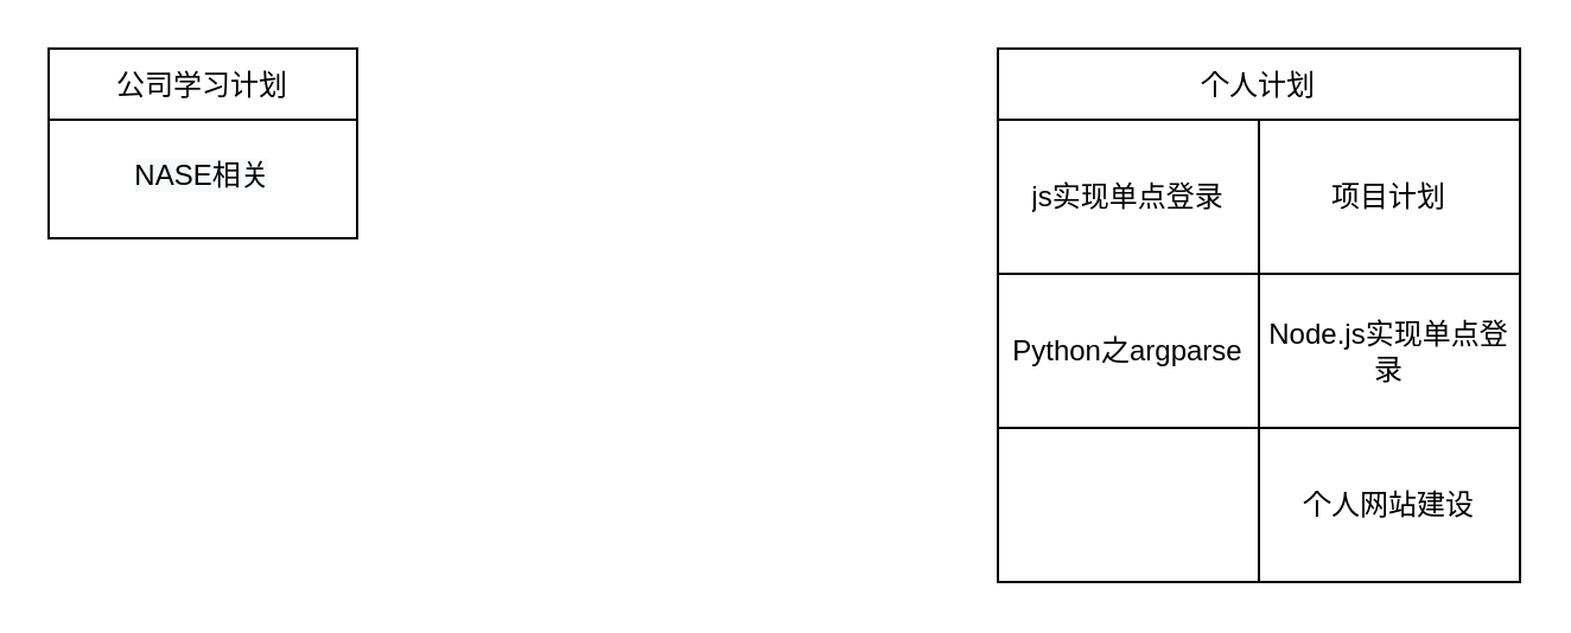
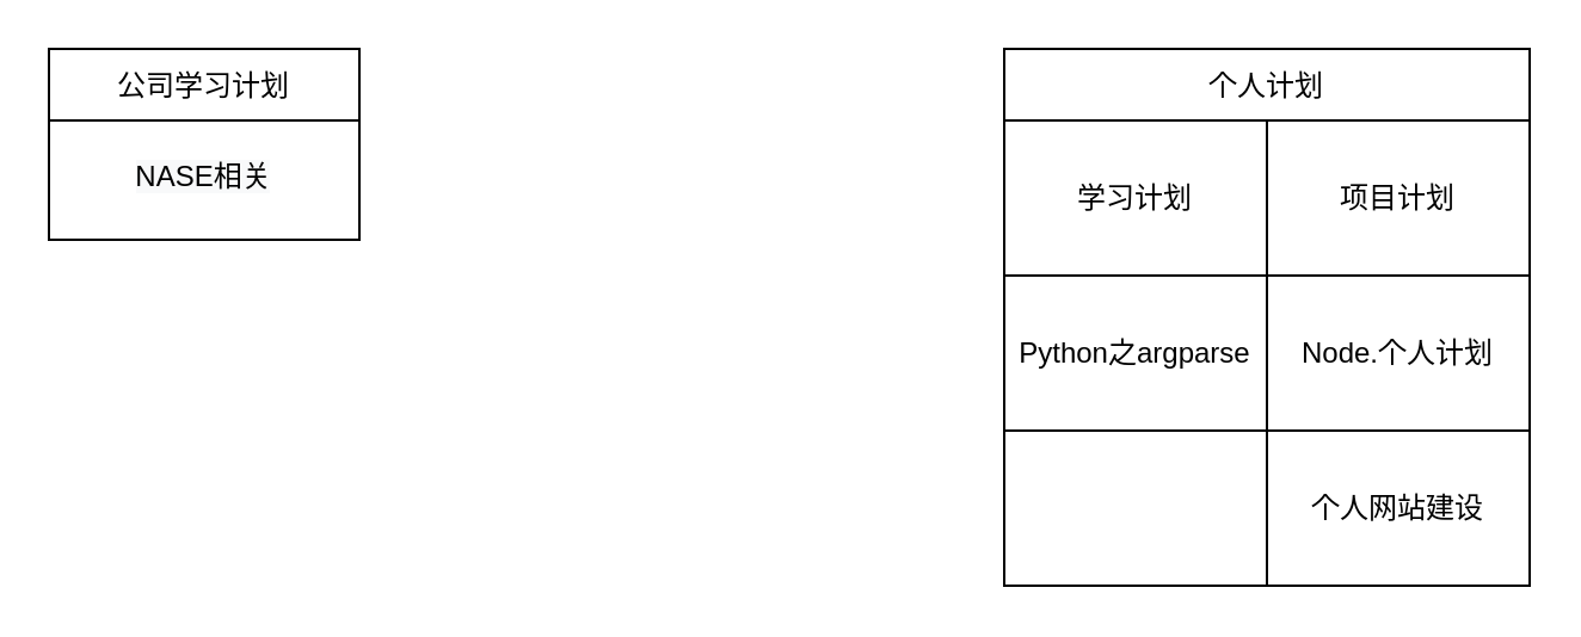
  <mxCell id="0" />
  <mxCell id="1" parent="0" />
  <mxCell id="2" value="公司学习计划" style="shape=table;startSize=30;container=1;collapsible=0;childLayout=tableLayout;" vertex="1" parent="1"><mxGeometry x="20" y="20" width="130" height="80" as="geometry" /></mxCell>
  <mxCell id="3" value="" style="shape=tableRow;horizontal=0;startSize=0;swimlaneHead=0;swimlaneBody=0;top=0;left=0;bottom=0;right=0;collapsible=0;dropTarget=0;fillColor=none;points=[[0,0.5],[1,0.5]];portConstraint=eastwest;" vertex="1" parent="2"><mxGeometry y="30" width="130" height="50" as="geometry" /></mxCell>
  <mxCell id="4" value="&#10;&lt;span style=&quot;color: rgb(0, 0, 0); font-family: Helvetica; font-size: 12px; font-style: normal; font-variant-ligatures: normal; font-variant-caps: normal; font-weight: 400; letter-spacing: normal; orphans: 2; text-align: center; text-indent: 0px; text-transform: none; widows: 2; word-spacing: 0px; -webkit-text-stroke-width: 0px; background-color: rgb(248, 249, 250); text-decoration-thickness: initial; text-decoration-style: initial; text-decoration-color: initial; float: none; display: inline !important;&quot;&gt;NASE相关&lt;/span&gt;&#10;&#10;" style="shape=partialRectangle;html=1;whiteSpace=wrap;connectable=0;overflow=hidden;fillColor=none;top=0;left=0;bottom=0;right=0;pointerEvents=1;" vertex="1" parent="3"><mxGeometry width="130" height="50" as="geometry"><mxRectangle width="130" height="50" as="alternateBounds" /></mxGeometry></mxCell>
  <mxCell id="5" value="个人计划" style="shape=table;startSize=30;container=1;collapsible=0;childLayout=tableLayout;" vertex="1" parent="1"><mxGeometry x="420" y="20" width="220" height="225" as="geometry" /></mxCell>
  <mxCell id="6" value="" style="shape=tableRow;horizontal=0;startSize=0;swimlaneHead=0;swimlaneBody=0;top=0;left=0;bottom=0;right=0;collapsible=0;dropTarget=0;fillColor=none;points=[[0,0.5],[1,0.5]];portConstraint=eastwest;" vertex="1" parent="5"><mxGeometry y="30" width="220" height="65" as="geometry" /></mxCell>
- <mxCell id="7" value="js实现单点登录" style="shape=partialRectangle;html=1;whiteSpace=wrap;connectable=0;overflow=hidden;fillColor=none;top=0;left=0;bottom=0;right=0;pointerEvents=1;" vertex="1" parent="6"><mxGeometry width="110" height="65" as="geometry"><mxRectangle width="110" height="65" as="alternateBounds" /></mxGeometry></mxCell>
+ <mxCell id="7" value="学习计划" style="shape=partialRectangle;html=1;whiteSpace=wrap;connectable=0;overflow=hidden;fillColor=none;top=0;left=0;bottom=0;right=0;pointerEvents=1;" vertex="1" parent="6"><mxGeometry width="110" height="65" as="geometry"><mxRectangle width="110" height="65" as="alternateBounds" /></mxGeometry></mxCell>
  <mxCell id="8" value="项目计划" style="shape=partialRectangle;html=1;whiteSpace=wrap;connectable=0;overflow=hidden;fillColor=none;top=0;left=0;bottom=0;right=0;pointerEvents=1;" vertex="1" parent="6"><mxGeometry x="110" width="110" height="65" as="geometry"><mxRectangle width="110" height="65" as="alternateBounds" /></mxGeometry></mxCell>
  <mxCell id="9" value="" style="shape=tableRow;horizontal=0;startSize=0;swimlaneHead=0;swimlaneBody=0;top=0;left=0;bottom=0;right=0;collapsible=0;dropTarget=0;fillColor=none;points=[[0,0.5],[1,0.5]];portConstraint=eastwest;" vertex="1" parent="5"><mxGeometry y="95" width="220" height="65" as="geometry" /></mxCell>
  <mxCell id="10" value="Python之argparse" style="shape=partialRectangle;html=1;whiteSpace=wrap;connectable=0;overflow=hidden;fillColor=none;top=0;left=0;bottom=0;right=0;pointerEvents=1;" vertex="1" parent="9"><mxGeometry width="110" height="65" as="geometry"><mxRectangle width="110" height="65" as="alternateBounds" /></mxGeometry></mxCell>
- <mxCell id="11" value="Node.js实现单点登录" style="shape=partialRectangle;html=1;whiteSpace=wrap;connectable=0;overflow=hidden;fillColor=none;top=0;left=0;bottom=0;right=0;pointerEvents=1;" vertex="1" parent="9"><mxGeometry x="110" width="110" height="65" as="geometry"><mxRectangle width="110" height="65" as="alternateBounds" /></mxGeometry></mxCell>
+ <mxCell id="11" value="Node.个人计划" style="shape=partialRectangle;html=1;whiteSpace=wrap;connectable=0;overflow=hidden;fillColor=none;top=0;left=0;bottom=0;right=0;pointerEvents=1;" vertex="1" parent="9"><mxGeometry x="110" width="110" height="65" as="geometry"><mxRectangle width="110" height="65" as="alternateBounds" /></mxGeometry></mxCell>
  <mxCell id="12" style="shape=tableRow;horizontal=0;startSize=0;swimlaneHead=0;swimlaneBody=0;top=0;left=0;bottom=0;right=0;collapsible=0;dropTarget=0;fillColor=none;points=[[0,0.5],[1,0.5]];portConstraint=eastwest;" vertex="1" parent="5"><mxGeometry y="160" width="220" height="65" as="geometry" /></mxCell>
  <mxCell id="13" style="shape=partialRectangle;html=1;whiteSpace=wrap;connectable=0;overflow=hidden;fillColor=none;top=0;left=0;bottom=0;right=0;pointerEvents=1;" vertex="1" parent="12"><mxGeometry width="110" height="65" as="geometry"><mxRectangle width="110" height="65" as="alternateBounds" /></mxGeometry></mxCell>
  <mxCell id="14" value="个人网站建设" style="shape=partialRectangle;html=1;whiteSpace=wrap;connectable=0;overflow=hidden;fillColor=none;top=0;left=0;bottom=0;right=0;pointerEvents=1;" vertex="1" parent="12"><mxGeometry x="110" width="110" height="65" as="geometry"><mxRectangle width="110" height="65" as="alternateBounds" /></mxGeometry></mxCell>
